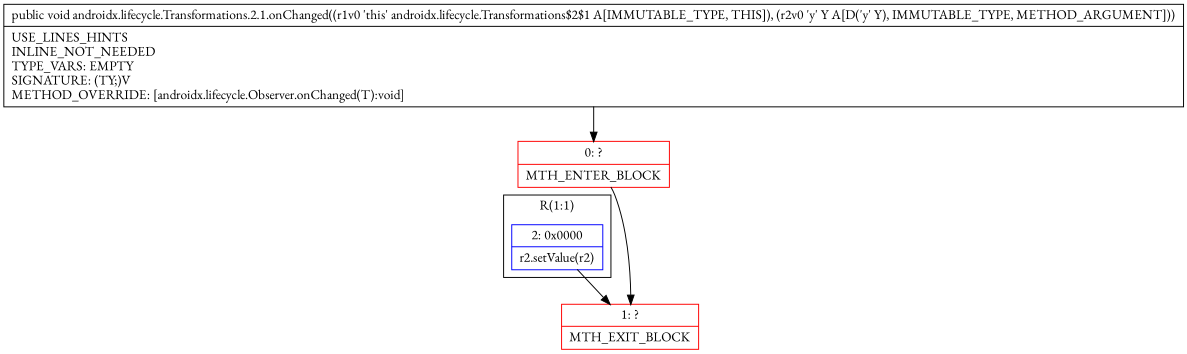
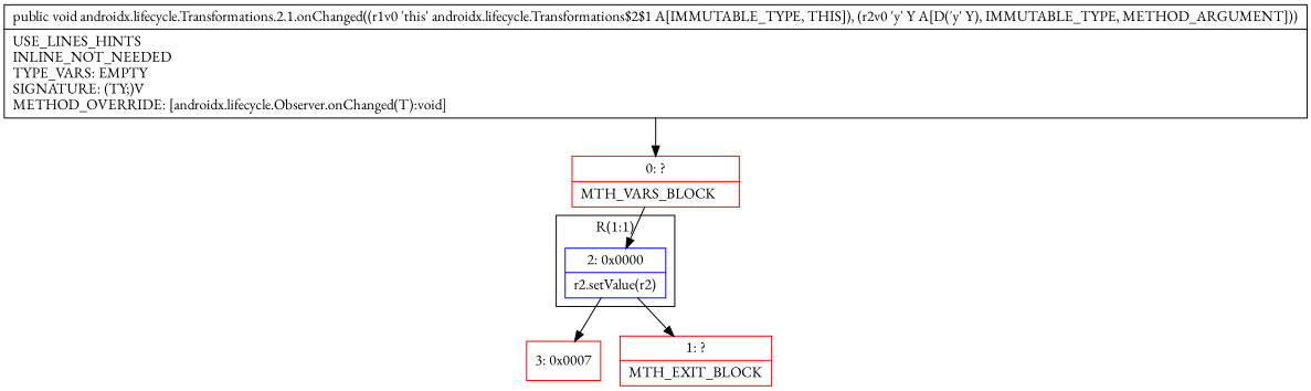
  digraph {
    fontname="EB Garamond"
    node [color=red fontname="EB Garamond" shape=record]
    edge [fontname="EB Garamond"]
    n1 [color=blue label="{2\:\ 0x0000|r2.setValue(r2)\l}"]
+   n2 [label="{3\:\ 0x0007}"]
    n3 [label="{1\:\ ?|MTH_EXIT_BLOCK\l}"]
-   n4 [label="{0\:\ ?|MTH_ENTER_BLOCK\l}"]
+   n4 [label="{0\:\ ?|MTH_VARS_BLOCK\l}"]
    n5 [label="{public void androidx.lifecycle.Transformations.2.1.onChanged((r1v0 'this' androidx.lifecycle.Transformations$2$1 A[IMMUTABLE_TYPE, THIS]), (r2v0 'y' Y A[D('y' Y), IMMUTABLE_TYPE, METHOD_ARGUMENT]))  | USE_LINES_HINTS\lINLINE_NOT_NEEDED\lTYPE_VARS: EMPTY\lSIGNATURE: (TY;)V\lMETHOD_OVERRIDE: [androidx.lifecycle.Observer.onChanged(T):void]\l}" color=""]
    subgraph cluster_1 {
      label="R(1:1)"
      n1
    }
+   n1 -> n2
    n1 -> n3
-   n4 -> n3
+   n4 -> n1
    n5 -> n4
  }
